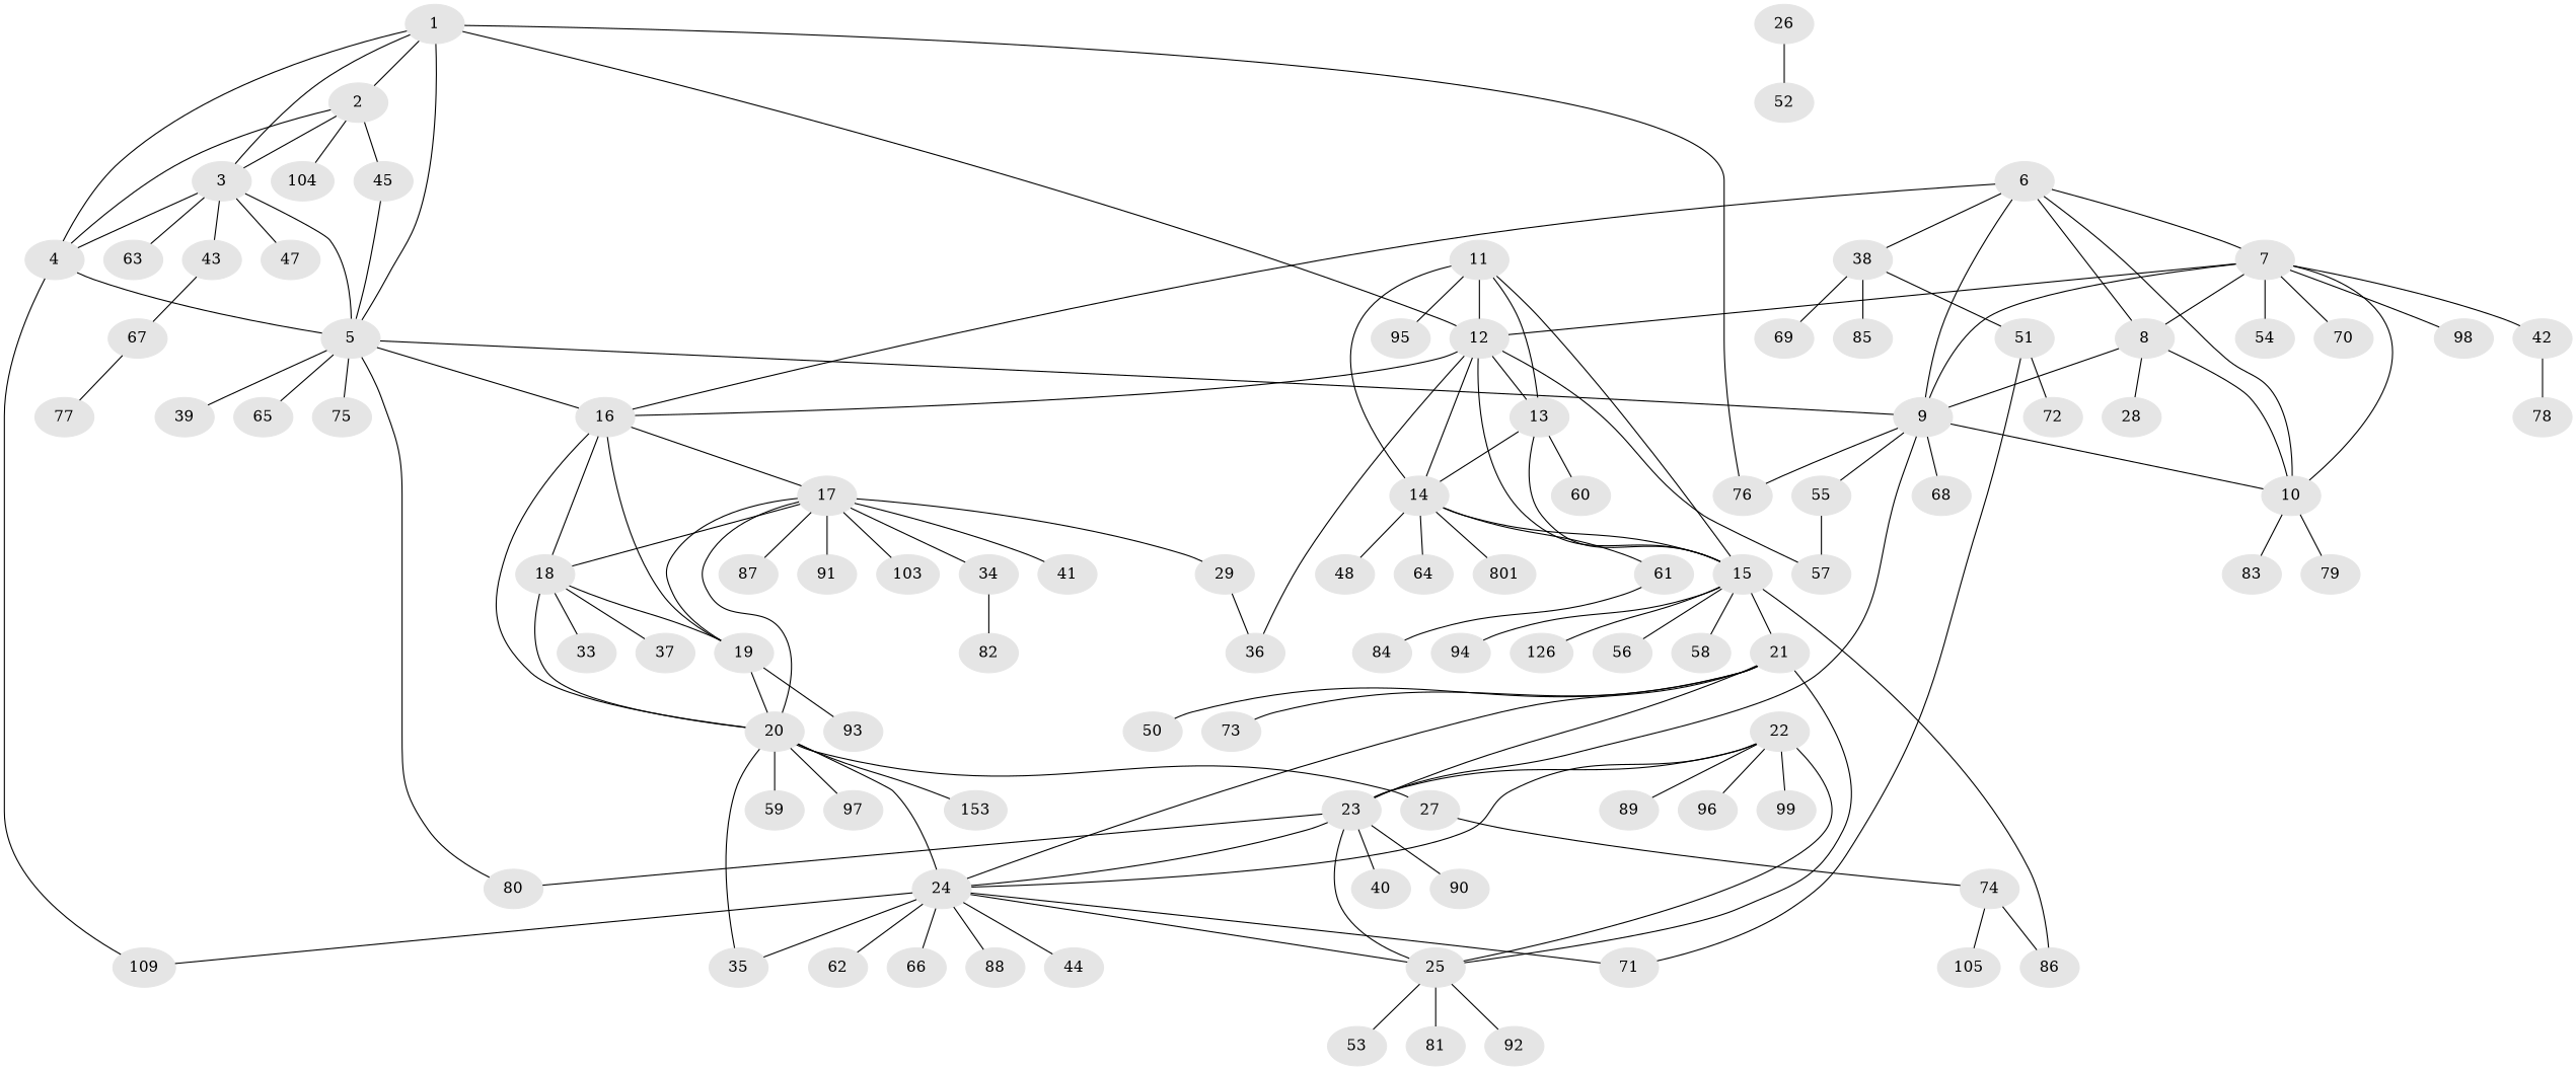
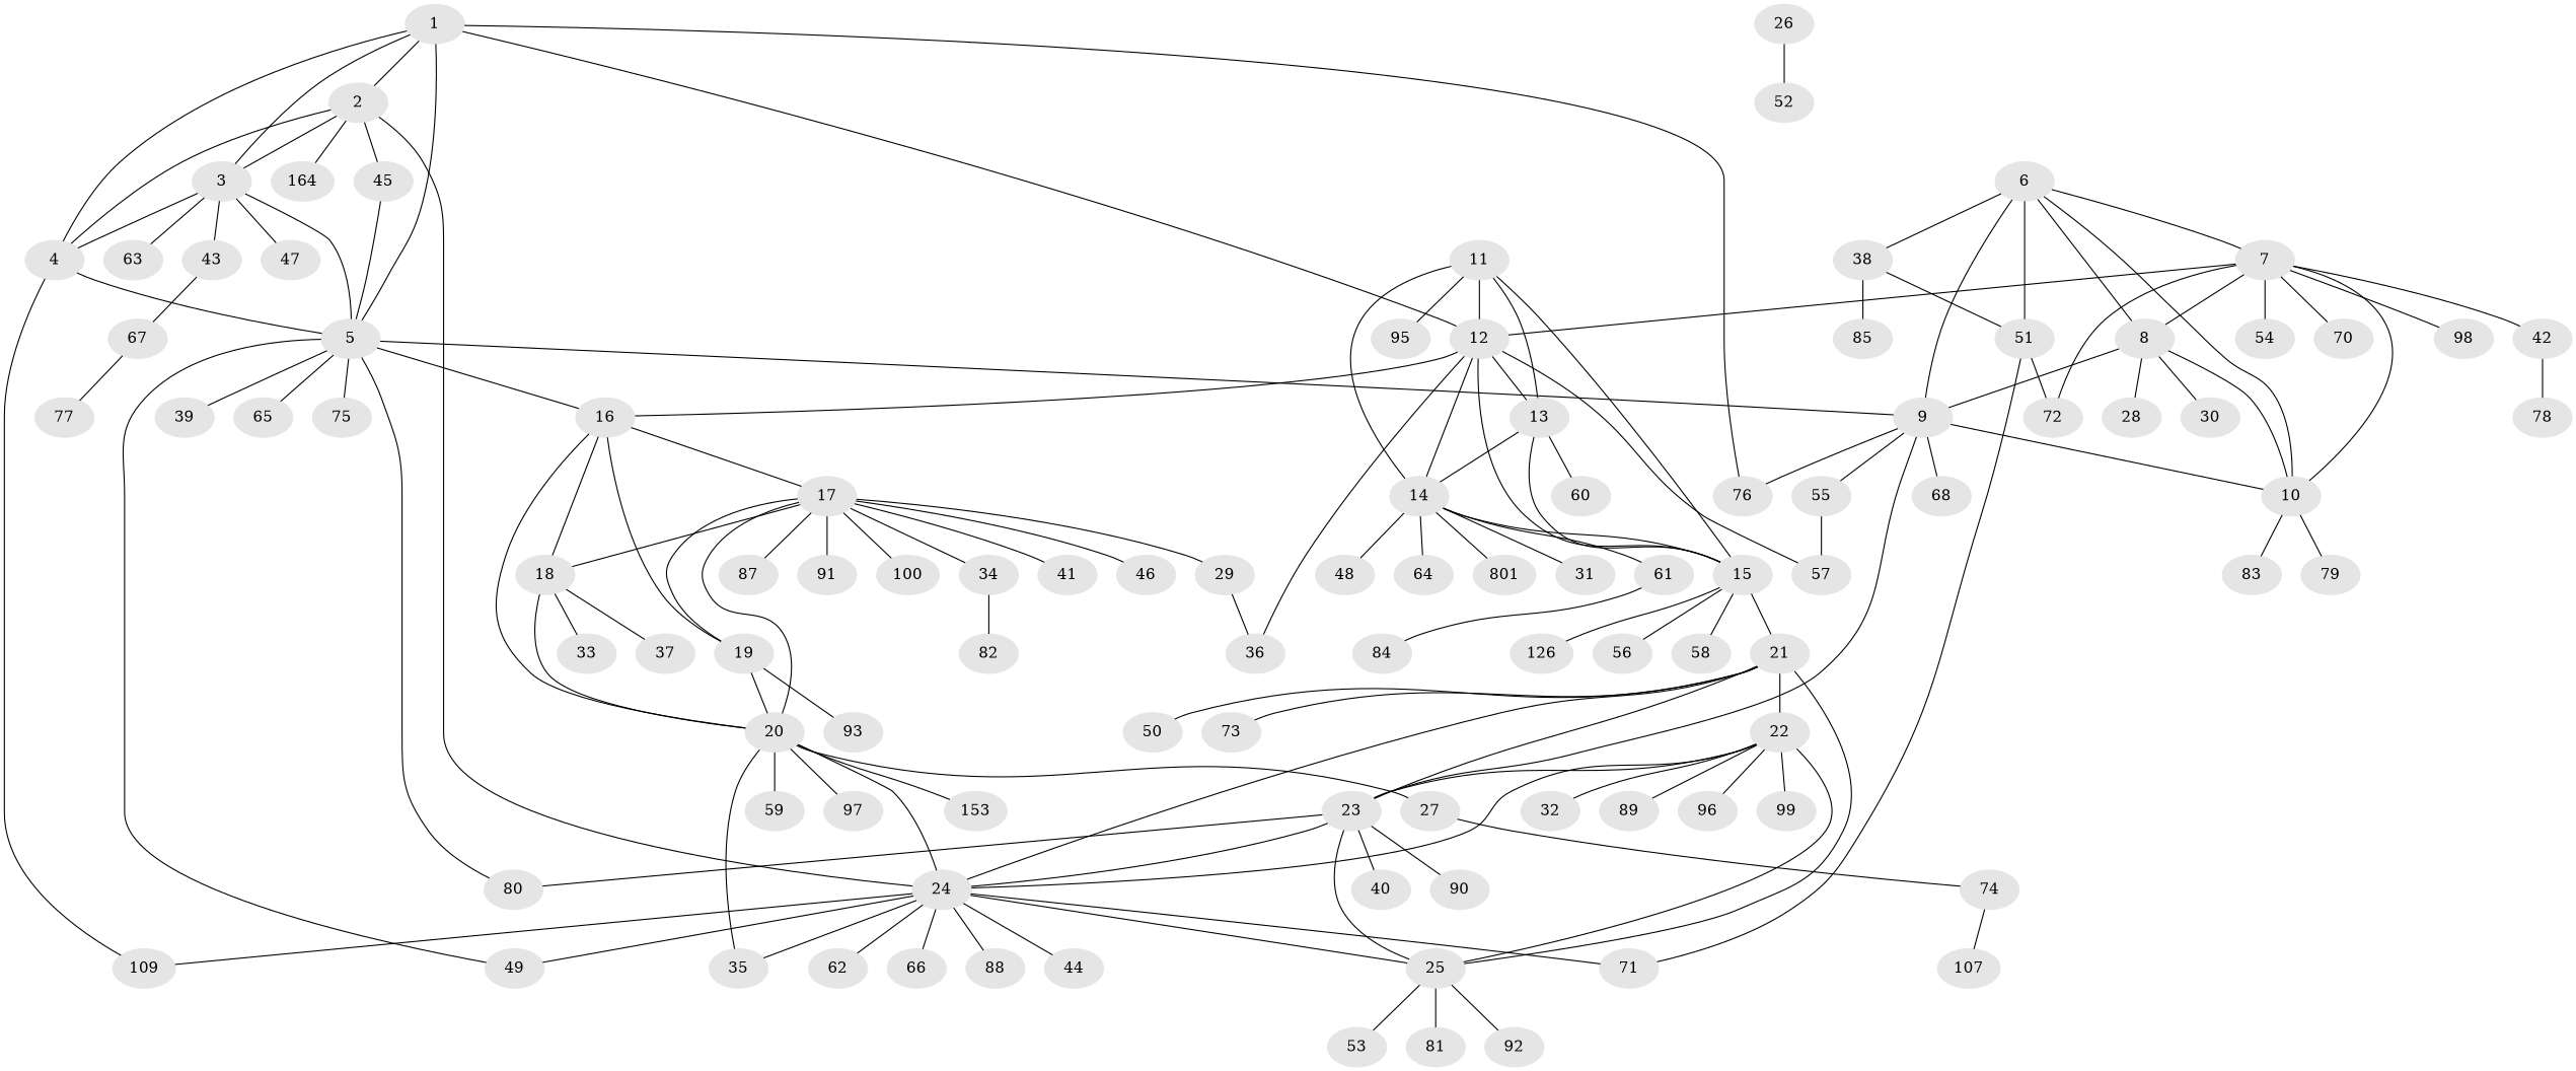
  graph {
    node [color=gray90 style=filled]
    1
    2
    3
    4
    5
    12
    76
    24
    45
-   104
+   104 [label=164]
    43
    47
    63
    n14 [label=109]
    9
    16
    39
+   49
    65
    75
    80
    13
    14
    15
    36
    57
    35
    25
    44
    62
    66
    71
    88
    67
    10
    23
    55
    68
    17
    18
    19
    20
    6
    7
    8
    38
    42
    54
    70
    98
    28
+   30
    79
    83
    51
-   69
    85
    78
    40
    90
    26
    52
    11
    95
    60
+   31
    48
    61
    64
    n70 [label=801]
    21
    56
    58
-   86
-   94
    n76 [label=126]
    84
    22
    50
    73
    29
    34
    41
+   46
    87
    91
-   100 [label=103]
+   100
    33
    37
    93
    27
    59
    97
    n94 [label=153]
    82
    74
+   32
    89
    96
    99
    53
    81
    92
-   105
+   105 [label=107]
    72
    77
    1 -- 2
    1 -- 3
    1 -- 4
    1 -- 5
    1 -- 12
    1 -- 76
    2 -- 3
    2 -- 4
+   2 -- 24
    2 -- 45
    2 -- 104
    3 -- 4
    3 -- 5
    3 -- 43
    3 -- 47
    3 -- 63
    4 -- 5
    4 -- n14
    5 -- 9
    5 -- 16
    5 -- 39
+   5 -- 49
    5 -- 65
    5 -- 75
    5 -- 80
    12 -- 16
    12 -- 13
    12 -- 14
    12 -- 15
    12 -- 36
    12 -- 57
    24 -- n14
+   24 -- 49
    24 -- 35
    24 -- 25
    24 -- 44
    24 -- 62
    24 -- 66
    24 -- 71
    24 -- 88
    45 -- 5
    43 -- 67
    9 -- 76
    9 -- 10
    9 -- 23
    9 -- 55
    9 -- 68
    16 -- 17
    16 -- 18
    16 -- 19
    16 -- 20
    13 -- 14
    13 -- 15
    13 -- 60
    14 -- 15
+   14 -- 31
    14 -- 48
    14 -- 61
    14 -- 64
    14 -- n70
    15 -- 21
    15 -- 56
    15 -- 58
-   15 -- 86
-   15 -- 94
    15 -- n76
    25 -- 53
    25 -- 81
    25 -- 92
    67 -- 77
    10 -- 79
    10 -- 83
    23 -- 24
    23 -- 80
    23 -- 25
    23 -- 40
    23 -- 90
    55 -- 57
    17 -- 18
    17 -- 19
    17 -- 20
    17 -- 29
    17 -- 34
    17 -- 41
+   17 -- 46
    17 -- 87
    17 -- 91
    17 -- 100
-   18 -- 19
    18 -- 20
    18 -- 33
    18 -- 37
    19 -- 20
    19 -- 93
    20 -- 24
    20 -- 35
    20 -- 27
    20 -- 59
    20 -- 97
    20 -- n94
    6 -- 9
-   6 -- 16
+   6 -- 51
    6 -- 10
    6 -- 7
    6 -- 8
    6 -- 38
    7 -- 12
-   7 -- 9
+   7 -- 72
    7 -- 10
    7 -- 8
    7 -- 42
    7 -- 54
    7 -- 70
    7 -- 98
    8 -- 9
    8 -- 10
    8 -- 28
+   8 -- 30
    38 -- 51
-   38 -- 69
    38 -- 85
    42 -- 78
    51 -- 71
    51 -- 72
    26 -- 52
    11 -- 12
    11 -- 13
    11 -- 14
    11 -- 15
    11 -- 95
    61 -- 84
    21 -- 24
    21 -- 25
    21 -- 23
+   21 -- 22
    21 -- 50
    21 -- 73
    22 -- 24
    22 -- 25
    22 -- 23
+   22 -- 32
    22 -- 89
    22 -- 96
    22 -- 99
    29 -- 36
    34 -- 82
    27 -- 74
-   74 -- 86
    74 -- 105
  }
